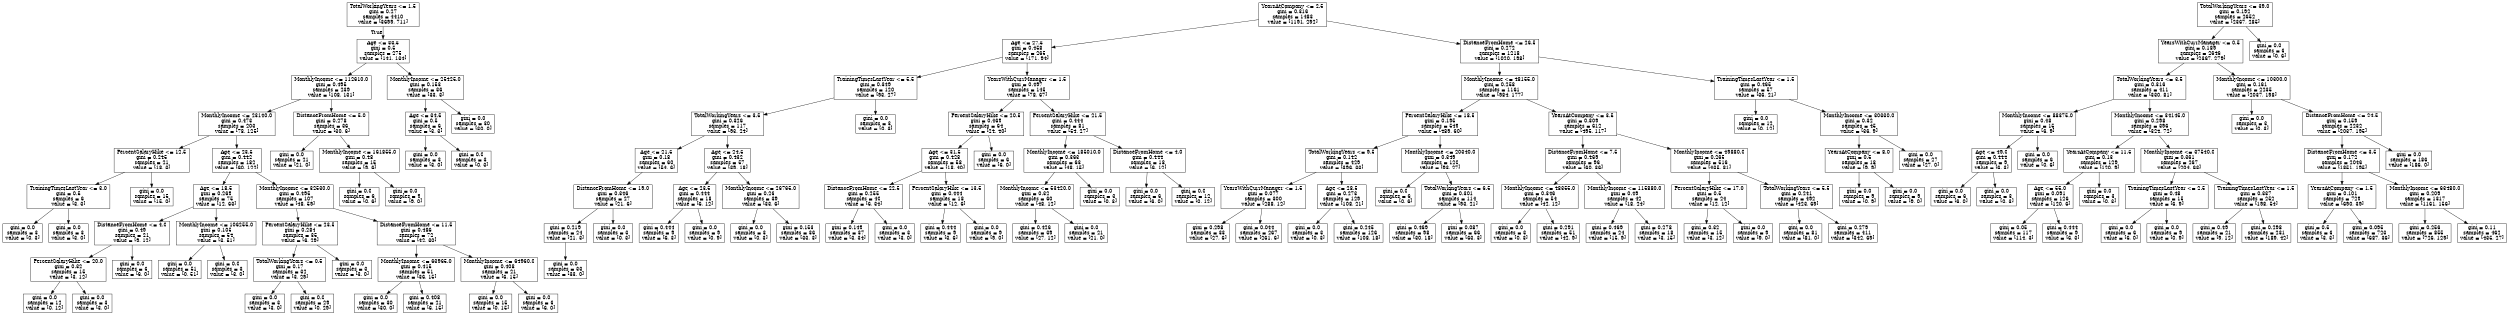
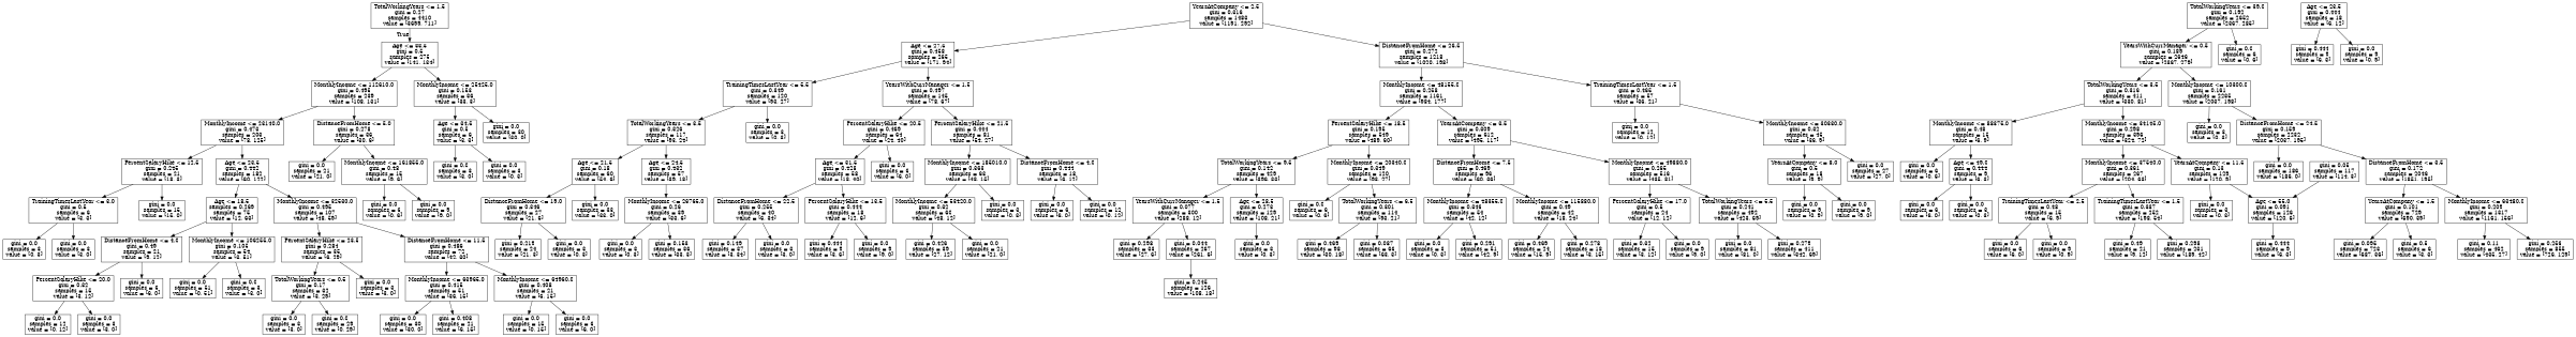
  digraph {
    node [shape=box]
    n1 [label="TotalWorkingYears <= 1.5\ngini = 0.27\nsamples = 4410\nvalue = [3699, 711]"]
    n2 [label="Age <= 33.5\ngini = 0.5\nsamples = 275\nvalue = [141, 134]"]
    n3 [label="MonthlyIncome <= 112610.0\ngini = 0.495\nsamples = 239\nvalue = [108, 131]"]
    n4 [label="MonthlyIncome <= 25425.0\ngini = 0.153\nsamples = 36\nvalue = [33, 3]"]
    n5 [label="MonthlyIncome <= 23140.0\ngini = 0.473\nsamples = 203\nvalue = [78, 125]"]
    n6 [label="DistanceFromHome <= 5.0\ngini = 0.278\nsamples = 36\nvalue = [30, 6]"]
    n7 [label="Age <= 34.5\ngini = 0.5\nsamples = 6\nvalue = [3, 3]"]
    n8 [label="gini = 0.0\nsamples = 30\nvalue = [30, 0]"]
    n9 [label="PercentSalaryHike <= 12.5\ngini = 0.245\nsamples = 21\nvalue = [18, 3]"]
    n10 [label="Age <= 23.5\ngini = 0.442\nsamples = 182\nvalue = [60, 122]"]
    n11 [label="gini = 0.0\nsamples = 21\nvalue = [21, 0]"]
    n12 [label="MonthlyIncome <= 161855.0\ngini = 0.48\nsamples = 15\nvalue = [9, 6]"]
    n13 [label="TrainingTimesLastYear <= 3.0\ngini = 0.5\nsamples = 6\nvalue = [3, 3]"]
    n14 [label="gini = 0.0\nsamples = 15\nvalue = [15, 0]"]
-   n15 [label="Age <= 18.5\ngini = 0.269\nsamples = 75\nvalue = [12, 63]"]
+   n15 [label="Age <= 18.5\nsamples = 0.269\nsamples = 75\nvalue = [12, 63]"]
    n16 [label="MonthlyIncome <= 32530.0\ngini = 0.495\nsamples = 107\nvalue = [48, 59]"]
    n17 [label="gini = 0.0\nsamples = 3\nvalue = [0, 3]"]
    n18 [label="gini = 0.0\nsamples = 3\nvalue = [3, 0]"]
    n19 [label="DistanceFromHome <= 4.0\ngini = 0.49\nsamples = 21\nvalue = [9, 12]"]
    n20 [label="MonthlyIncome <= 106255.0\ngini = 0.105\nsamples = 54\nvalue = [3, 51]"]
    n21 [label="PercentSalaryHike <= 23.5\ngini = 0.284\nsamples = 35\nvalue = [6, 29]"]
    n22 [label="DistanceFromHome <= 11.5\ngini = 0.486\nsamples = 72\nvalue = [42, 30]"]
    n23 [label="PercentSalaryHike <= 20.0\ngini = 0.32\nsamples = 15\nvalue = [3, 12]"]
    n24 [label="gini = 0.0\nsamples = 6\nvalue = [6, 0]"]
    n25 [label="gini = 0.0\nsamples = 51\nvalue = [0, 51]"]
    n26 [label="gini = 0.0\nsamples = 3\nvalue = [3, 0]"]
    n27 [label="gini = 0.0\nsamples = 12\nvalue = [0, 12]"]
    n28 [label="gini = 0.0\nsamples = 3\nvalue = [3, 0]"]
    n29 [label="TotalWorkingYears <= 0.5\ngini = 0.17\nsamples = 32\nvalue = [3, 29]"]
    n30 [label="gini = 0.0\nsamples = 3\nvalue = [3, 0]"]
    n31 [label="MonthlyIncome <= 63965.0\ngini = 0.415\nsamples = 51\nvalue = [36, 15]"]
    n32 [label="MonthlyIncome <= 64960.0\ngini = 0.408\nsamples = 21\nvalue = [6, 15]"]
    n33 [label="gini = 0.0\nsamples = 3\nvalue = [3, 0]"]
    n34 [label="gini = 0.0\nsamples = 29\nvalue = [0, 29]"]
    n35 [label="gini = 0.0\nsamples = 30\nvalue = [30, 0]"]
    n36 [label="gini = 0.408\nsamples = 21\nvalue = [6, 15]"]
    n37 [label="gini = 0.0\nsamples = 15\nvalue = [0, 15]"]
    n38 [label="gini = 0.0\nsamples = 6\nvalue = [6, 0]"]
    n39 [label="gini = 0.0\nsamples = 6\nvalue = [0, 6]"]
    n40 [label="gini = 0.0\nsamples = 9\nvalue = [9, 0]"]
    n41 [label="gini = 0.0\nsamples = 3\nvalue = [3, 0]"]
    n42 [label="gini = 0.0\nsamples = 3\nvalue = [0, 3]"]
    n43 [label="YearsAtCompany <= 2.5\ngini = 0.316\nsamples = 1483\nvalue = [1191, 292]"]
    n44 [label="Age <= 27.5\ngini = 0.458\nsamples = 265\nvalue = [171, 94]"]
    n45 [label="DistanceFromHome <= 26.5\ngini = 0.272\nsamples = 1218\nvalue = [1020, 198]"]
    n46 [label="TotalWorkingYears <= 39.0\ngini = 0.192\nsamples = 2652\nvalue = [2367, 285]"]
    n47 [label="YearsWithCurrManager <= 0.5\ngini = 0.189\nsamples = 2646\nvalue = [2367, 279]"]
    n48 [label="gini = 0.0\nsamples = 6\nvalue = [0, 6]"]
    n49 [label="TrainingTimesLastYear <= 5.5\ngini = 0.349\nsamples = 120\nvalue = [93, 27]"]
    n50 [label="YearsWithCurrManager <= 1.5\ngini = 0.497\nsamples = 145\nvalue = [78, 67]"]
    n51 [label="MonthlyIncome <= 48155.0\ngini = 0.258\nsamples = 1161\nvalue = [984, 177]"]
    n52 [label="TrainingTimesLastYear <= 1.5\ngini = 0.465\nsamples = 57\nvalue = [36, 21]"]
    n53 [label="TotalWorkingYears <= 3.5\ngini = 0.326\nsamples = 117\nvalue = [93, 24]"]
    n54 [label="gini = 0.0\nsamples = 3\nvalue = [0, 3]"]
    n55 [label="PercentSalaryHike <= 20.5\ngini = 0.469\nsamples = 64\nvalue = [24, 40]"]
    n56 [label="PercentSalaryHike <= 21.5\ngini = 0.444\nsamples = 81\nvalue = [54, 27]"]
    n57 [label="Age <= 21.5\ngini = 0.18\nsamples = 60\nvalue = [54, 6]"]
    n58 [label="Age <= 24.5\ngini = 0.432\nsamples = 57\nvalue = [39, 18]"]
    n59 [label="DistanceFromHome <= 19.0\ngini = 0.346\nsamples = 27\nvalue = [21, 6]"]
    n60 [label="gini = 0.0\nsamples = 33\nvalue = [33, 0]"]
    n61 [label="Age <= 23.5\ngini = 0.444\nsamples = 18\nvalue = [6, 12]"]
    n62 [label="MonthlyIncome <= 26765.0\ngini = 0.26\nsamples = 39\nvalue = [33, 6]"]
    n63 [label="gini = 0.219\nsamples = 24\nvalue = [21, 3]"]
    n64 [label="gini = 0.0\nsamples = 3\nvalue = [0, 3]"]
    n65 [label="gini = 0.444\nsamples = 9\nvalue = [6, 3]"]
    n66 [label="gini = 0.0\nsamples = 9\nvalue = [0, 9]"]
    n67 [label="gini = 0.0\nsamples = 3\nvalue = [0, 3]"]
    n68 [label="gini = 0.153\nsamples = 36\nvalue = [33, 3]"]
    n69 [label="Age <= 31.5\ngini = 0.428\nsamples = 58\nvalue = [18, 40]"]
    n70 [label="gini = 0.0\nsamples = 6\nvalue = [6, 0]"]
    n71 [label="MonthlyIncome <= 185010.0\ngini = 0.363\nsamples = 63\nvalue = [48, 15]"]
    n72 [label="DistanceFromHome <= 4.0\ngini = 0.444\nsamples = 18\nvalue = [6, 12]"]
    n73 [label="DistanceFromHome <= 22.5\ngini = 0.255\nsamples = 40\nvalue = [6, 34]"]
    n74 [label="PercentSalaryHike <= 13.5\ngini = 0.444\nsamples = 18\nvalue = [12, 6]"]
    n75 [label="gini = 0.149\nsamples = 37\nvalue = [3, 34]"]
    n76 [label="gini = 0.0\nsamples = 3\nvalue = [3, 0]"]
    n77 [label="gini = 0.444\nsamples = 9\nvalue = [3, 6]"]
    n78 [label="gini = 0.0\nsamples = 9\nvalue = [9, 0]"]
    n79 [label="MonthlyIncome <= 53420.0\ngini = 0.32\nsamples = 60\nvalue = [48, 12]"]
    n80 [label="gini = 0.0\nsamples = 3\nvalue = [0, 3]"]
    n81 [label="gini = 0.0\nsamples = 6\nvalue = [6, 0]"]
    n82 [label="gini = 0.0\nsamples = 12\nvalue = [0, 12]"]
    n83 [label="gini = 0.426\nsamples = 39\nvalue = [27, 12]"]
    n84 [label="gini = 0.0\nsamples = 21\nvalue = [21, 0]"]
    n85 [label="PercentSalaryHike <= 18.5\ngini = 0.195\nsamples = 549\nvalue = [489, 60]"]
    n86 [label="YearsAtCompany <= 3.5\ngini = 0.309\nsamples = 612\nvalue = [495, 117]"]
    n87 [label="gini = 0.0\nsamples = 12\nvalue = [0, 12]"]
    n88 [label="MonthlyIncome <= 30330.0\ngini = 0.32\nsamples = 45\nvalue = [36, 9]"]
    n89 [label="TotalWorkingYears <= 9.5\ngini = 0.142\nsamples = 429\nvalue = [396, 33]"]
    n90 [label="MonthlyIncome <= 20340.0\ngini = 0.349\nsamples = 120\nvalue = [93, 27]"]
    n91 [label="DistanceFromHome <= 7.5\ngini = 0.469\nsamples = 96\nvalue = [60, 36]"]
    n92 [label="MonthlyIncome <= 49880.0\ngini = 0.265\nsamples = 516\nvalue = [435, 81]"]
    n93 [label="YearsWithCurrManager <= 1.5\ngini = 0.077\nsamples = 300\nvalue = [288, 12]"]
    n94 [label="Age <= 28.5\ngini = 0.273\nsamples = 129\nvalue = [108, 21]"]
    n95 [label="gini = 0.0\nsamples = 6\nvalue = [0, 6]"]
    n96 [label="TotalWorkingYears <= 6.5\ngini = 0.301\nsamples = 114\nvalue = [93, 21]"]
    n97 [label="gini = 0.298\nsamples = 33\nvalue = [27, 6]"]
    n98 [label="gini = 0.044\nsamples = 267\nvalue = [261, 6]"]
    n99 [label="gini = 0.0\nsamples = 3\nvalue = [0, 3]"]
    n100 [label="gini = 0.245\nsamples = 126\nvalue = [108, 18]"]
    n101 [label="gini = 0.469\nsamples = 98\nvalue = [30, 18]"]
    n102 [label="gini = 0.087\nsamples = 66\nvalue = [63, 3]"]
    n103 [label="MonthlyIncome <= 48355.0\ngini = 0.346\nsamples = 54\nvalue = [42, 12]"]
    n104 [label="MonthlyIncome <= 115880.0\ngini = 0.49\nsamples = 42\nvalue = [18, 24]"]
    n105 [label="PercentSalaryHike <= 17.0\ngini = 0.5\nsamples = 24\nvalue = [12, 12]"]
    n106 [label="TotalWorkingYears <= 5.5\ngini = 0.241\nsamples = 492\nvalue = [423, 69]"]
    n107 [label="gini = 0.0\nsamples = 3\nvalue = [0, 3]"]
    n108 [label="gini = 0.291\nsamples = 51\nvalue = [42, 9]"]
    n109 [label="gini = 0.469\nsamples = 24\nvalue = [15, 9]"]
    n110 [label="gini = 0.278\nsamples = 18\nvalue = [3, 15]"]
    n111 [label="gini = 0.32\nsamples = 15\nvalue = [3, 12]"]
    n112 [label="gini = 0.0\nsamples = 9\nvalue = [9, 0]"]
    n113 [label="gini = 0.0\nsamples = 81\nvalue = [81, 0]"]
    n114 [label="gini = 0.279\nsamples = 411\nvalue = [342, 69]"]
    n115 [label="YearsAtCompany <= 8.0\ngini = 0.5\nsamples = 18\nvalue = [9, 9]"]
    n116 [label="gini = 0.0\nsamples = 27\nvalue = [27, 0]"]
    n117 [label="gini = 0.0\nsamples = 9\nvalue = [0, 9]"]
    n118 [label="gini = 0.0\nsamples = 9\nvalue = [9, 0]"]
    n119 [label="TotalWorkingYears <= 3.5\ngini = 0.316\nsamples = 411\nvalue = [330, 81]"]
    n120 [label="MonthlyIncome <= 10300.0\ngini = 0.161\nsamples = 2235\nvalue = [2037, 198]"]
    n121 [label="MonthlyIncome <= 88375.0\ngini = 0.48\nsamples = 15\nvalue = [6, 9]"]
    n122 [label="MonthlyIncome <= 34145.0\ngini = 0.298\nsamples = 396\nvalue = [324, 72]"]
    n123 [label="gini = 0.0\nsamples = 3\nvalue = [0, 3]"]
    n124 [label="DistanceFromHome <= 24.5\ngini = 0.159\nsamples = 2232\nvalue = [2037, 195]"]
    n125 [label="Age <= 49.0\ngini = 0.444\nsamples = 9\nvalue = [6, 3]"]
    n126 [label="gini = 0.0\nsamples = 6\nvalue = [0, 6]"]
    n127 [label="YearsAtCompany <= 11.5\ngini = 0.13\nsamples = 129\nvalue = [120, 9]"]
    n128 [label="MonthlyIncome <= 37540.0\ngini = 0.361\nsamples = 267\nvalue = [204, 63]"]
    n129 [label="gini = 0.0\nsamples = 6\nvalue = [6, 0]"]
    n130 [label="gini = 0.0\nsamples = 3\nvalue = [0, 3]"]
    n131 [label="Age <= 55.0\ngini = 0.091\nsamples = 126\nvalue = [120, 6]"]
    n132 [label="gini = 0.0\nsamples = 3\nvalue = [0, 3]"]
    n133 [label="TrainingTimesLastYear <= 2.5\ngini = 0.48\nsamples = 15\nvalue = [6, 9]"]
    n134 [label="TrainingTimesLastYear <= 1.5\ngini = 0.337\nsamples = 252\nvalue = [198, 54]"]
    n135 [label="gini = 0.05\nsamples = 117\nvalue = [114, 3]"]
    n136 [label="gini = 0.444\nsamples = 9\nvalue = [6, 3]"]
    n137 [label="gini = 0.0\nsamples = 6\nvalue = [6, 0]"]
    n138 [label="gini = 0.0\nsamples = 9\nvalue = [0, 9]"]
    n139 [label="gini = 0.49\nsamples = 21\nvalue = [9, 12]"]
    n140 [label="gini = 0.298\nsamples = 231\nvalue = [189, 42]"]
    n141 [label="DistanceFromHome <= 3.5\ngini = 0.172\nsamples = 2046\nvalue = [1851, 195]"]
    n142 [label="gini = 0.0\nsamples = 186\nvalue = [186, 0]"]
    n143 [label="YearsAtCompany <= 1.5\ngini = 0.101\nsamples = 729\nvalue = [690, 39]"]
    n144 [label="MonthlyIncome <= 63480.0\ngini = 0.209\nsamples = 1317\nvalue = [1161, 156]"]
    n145 [label="gini = 0.5\nsamples = 6\nvalue = [3, 3]"]
    n146 [label="gini = 0.095\nsamples = 723\nvalue = [687, 36]"]
    n147 [label="gini = 0.256\nsamples = 855\nvalue = [726, 129]"]
    n148 [label="gini = 0.11\nsamples = 462\nvalue = [435, 27]"]
    n1 -> n2 [headlabel=True labelangle=45 labeldistance=2.5]
    n2 -> n3
    n2 -> n4
    n3 -> n5
    n3 -> n6
    n4 -> n7
    n4 -> n8
    n5 -> n9
    n5 -> n10
    n6 -> n11
    n6 -> n12
    n7 -> n41
    n7 -> n42
    n9 -> n13
    n9 -> n14
    n10 -> n15
    n10 -> n16
    n12 -> n39
    n12 -> n40
    n13 -> n17
    n13 -> n18
    n15 -> n19
    n15 -> n20
    n16 -> n21
    n16 -> n22
    n19 -> n23
    n19 -> n24
    n20 -> n25
    n20 -> n26
    n21 -> n29
    n21 -> n30
    n22 -> n31
    n22 -> n32
    n23 -> n27
    n23 -> n28
    n29 -> n33
    n29 -> n34
    n31 -> n35
    n31 -> n36
    n32 -> n37
    n32 -> n38
    n43 -> n44
    n43 -> n45
    n44 -> n49
    n44 -> n50
    n45 -> n51
    n45 -> n52
    n46 -> n47
    n46 -> n48
    n47 -> n119
    n47 -> n120
    n49 -> n53
    n49 -> n54
    n50 -> n55
    n50 -> n56
    n51 -> n85
    n51 -> n86
    n52 -> n87
    n52 -> n88
    n53 -> n57
    n53 -> n58
    n55 -> n69
    n55 -> n70
    n56 -> n71
    n56 -> n72
    n57 -> n59
-   n63 -> n60
-   n58 -> n61
+   n57 -> n60
    n58 -> n62
    n59 -> n63
    n59 -> n64
    n61 -> n65
    n61 -> n66
    n62 -> n67
    n62 -> n68
    n69 -> n73
    n69 -> n74
    n71 -> n79
    n71 -> n80
    n72 -> n81
    n72 -> n82
    n73 -> n75
    n73 -> n76
    n74 -> n77
    n74 -> n78
    n79 -> n83
    n79 -> n84
    n85 -> n89
    n85 -> n90
    n86 -> n91
    n86 -> n92
    n88 -> n115
    n88 -> n116
    n89 -> n93
    n89 -> n94
    n90 -> n95
    n90 -> n96
    n91 -> n103
    n91 -> n104
    n92 -> n105
    n92 -> n106
    n93 -> n97
    n93 -> n98
    n94 -> n99
-   n94 -> n100
+   n98 -> n100
    n96 -> n101
    n96 -> n102
    n103 -> n107
    n103 -> n108
    n104 -> n109
    n104 -> n110
    n105 -> n111
    n105 -> n112
    n106 -> n113
    n106 -> n114
    n115 -> n117
    n115 -> n118
    n119 -> n121
    n119 -> n122
    n120 -> n123
    n120 -> n124
    n121 -> n125
    n121 -> n126
    n122 -> n127
    n122 -> n128
    n124 -> n141
    n124 -> n142
    n125 -> n129
    n125 -> n130
    n127 -> n131
    n127 -> n132
    n128 -> n133
    n128 -> n134
-   n131 -> n135
+   n135 -> n131
    n131 -> n136
    n133 -> n137
    n133 -> n138
    n134 -> n139
    n134 -> n140
    n141 -> n143
    n141 -> n144
    n143 -> n145
    n143 -> n146
    n144 -> n147
    n144 -> n148
  }
